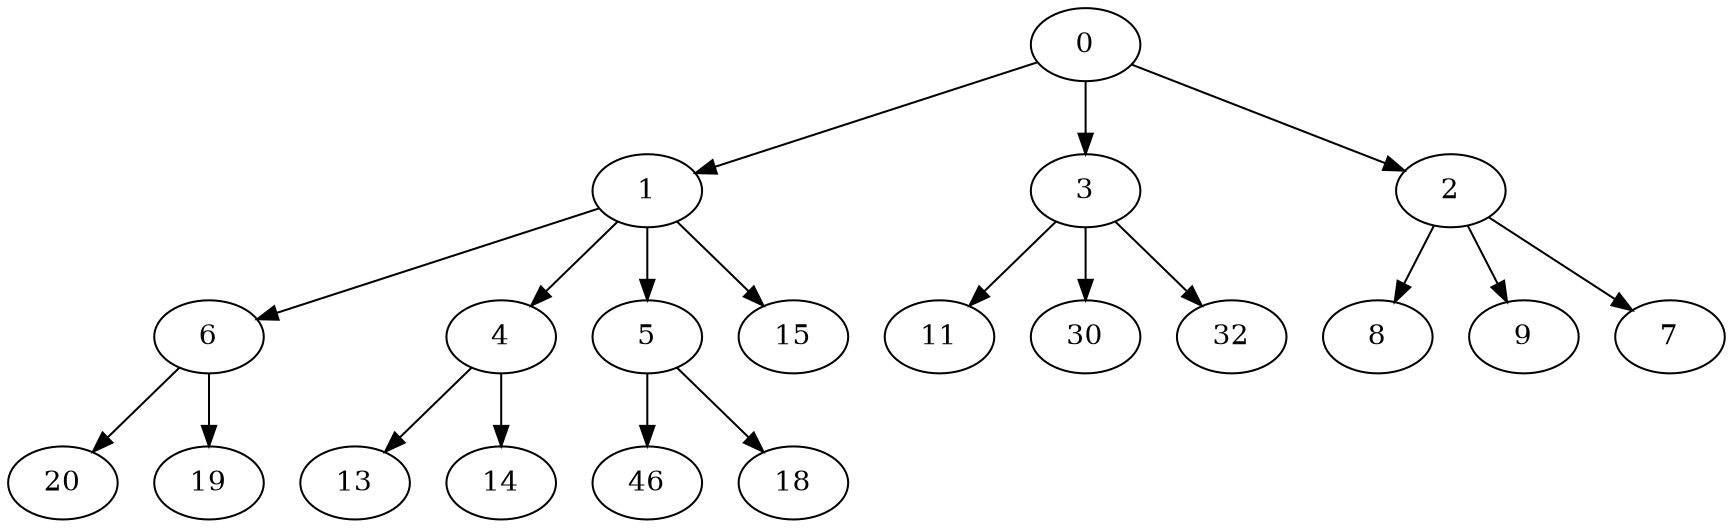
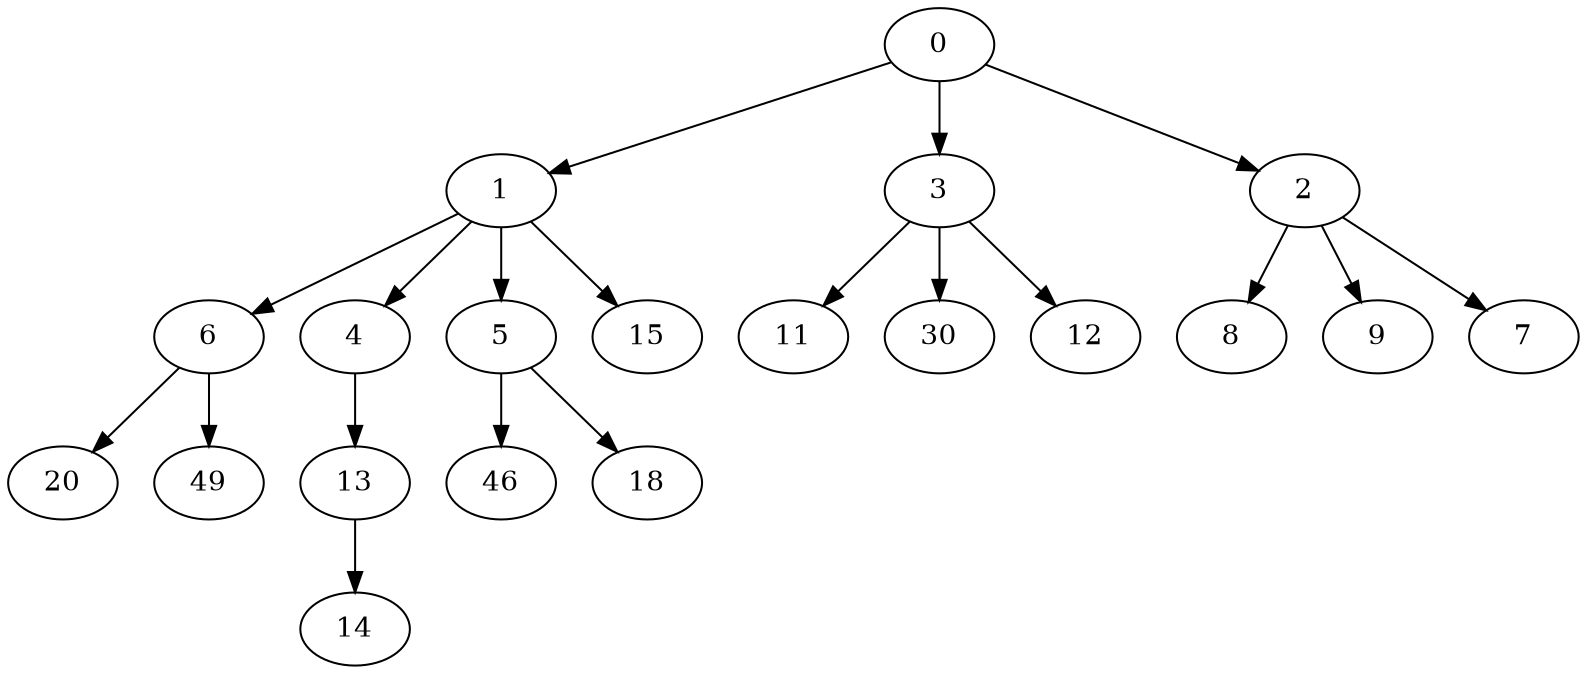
  digraph {
    "Duplicate states"=0
    GraphType=OutTree
    "Max states in OPEN"=0
    Modes="120000ms; topo-ordered tasks, ; Pruning: task equivalence, fixed order ready list, ; F-value: ; Optimisation: best schedule length (SL) optimisation on equal, "
    NumberOfTasks=21
    "Pruned using list schedule length"=341082
    "States removed from OPEN"=0
    TargetSystem="Homogeneous-2"
    "Time to schedule (ms)"=1427
    "Total idle time"=24
    "Total schedule length"=71
    "Total sequential time"=118
    "Total states created"=634381
    node ["Finish time"=31 Processor=0 "Start time"=24 Weight=7]
    edge [Weight=22]
    0 ["Finish time"=2 "Start time"=0 Weight=2]
    1 ["Finish time"=20 "Start time"=10 Weight=10]
    3 ["Finish time"=4 "Start time"=2 Weight=2]
    2 [Processor=1]
    6 ["Finish time"=55 "Start time"=46 Weight=9]
    4 ["Finish time"=49 Processor=1 "Start time"=42]
    5
    15 ["Finish time"=59 Processor=1 "Start time"=49 Weight=10]
    11 ["Finish time"=24 "Start time"=20 Weight=4]
    n10 ["Finish time"=10 "Start time"=7 Weight=3 label=30]
-   12 ["Finish time"=7 "Start time"=4 Weight=3 label=32]
+   12 ["Finish time"=7 "Start time"=4 Weight=3]
    8 ["Finish time"=71 "Start time"=64]
    9 ["Finish time"=42 Processor=1 "Start time"=36 Weight=6]
    7 ["Finish time"=36 Processor=1 "Start time"=31 Weight=5]
    20 ["Finish time"=64 "Start time"=59 Weight=5]
-   19 ["Finish time"=59 "Start time"=55 Weight=4]
+   19 ["Finish time"=59 "Start time"=55 Weight=4 label=49]
    13 ["Finish time"=65 Processor=1 "Start time"=59 Weight=6]
    14 ["Finish time"=71 Processor=1 "Start time"=65 Weight=6]
    n19 ["Finish time"=39 "Start time"=33 Weight=6 label=46]
    18 ["Finish time"=33 "Start time"=31 Weight=2]
    0 -> 1 [Weight=88]
    0 -> 3 [Weight=99]
    0 -> 2
    1 -> 6 [Weight=110]
    1 -> 4
    1 -> 5 [Weight=110]
    1 -> 15 [Weight=44]
    3 -> 11
    3 -> n10 [Weight=99]
    3 -> 12 [Weight=55]
    2 -> 8 [Weight=33]
    2 -> 9
    2 -> 7 [Weight=66]
    6 -> 20 [Weight=99]
    6 -> 19
    4 -> 13 [Weight=55]
-   4 -> 14 [Weight=66]
+   13 -> 14 [Weight=66]
    5 -> n19 [Weight=33]
    5 -> 18 [Weight=55]
  }
